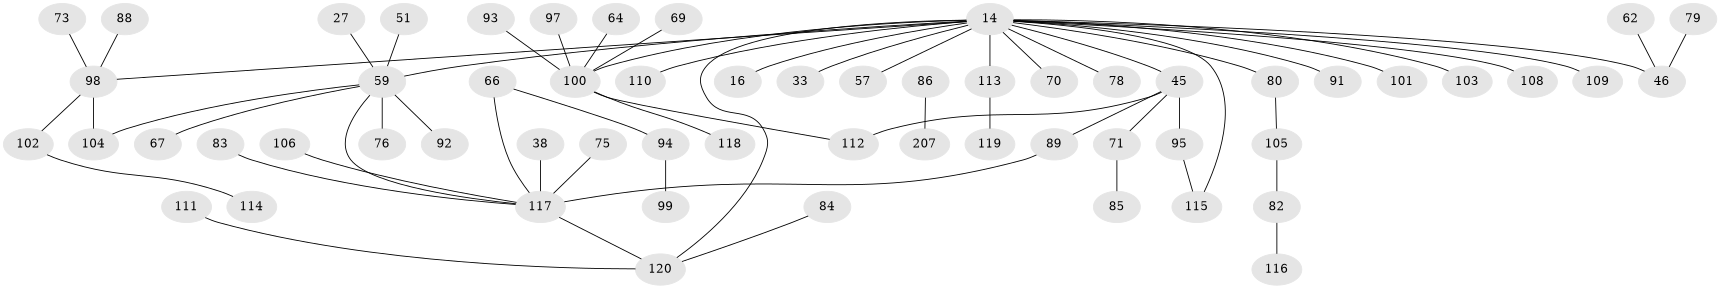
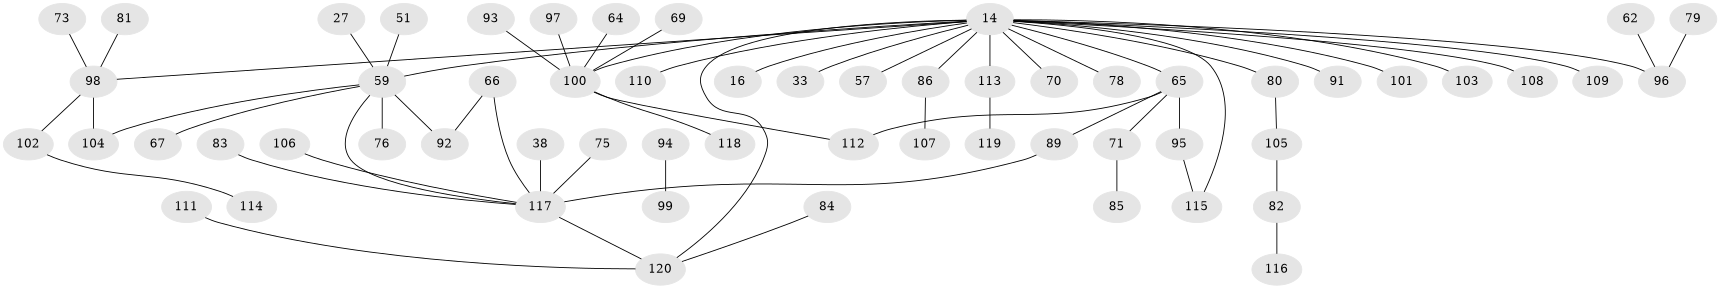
  graph {
    node [color=gray90 style=filled]
    14 [super="+8+11"]
    16
    33
    57 [super="+15"]
    59 [super="+12+18"]
-   65 [super="+30" label=45]
+   65 [super="+30"]
    70 [super="+61"]
    78
    80
    86 [super="+81"]
    91
-   96 [super="+42" label=46]
+   96 [super="+42"]
    98 [super="+52+58"]
    100 [super="+54+63"]
    101
    103
    108
    109
    110
    113 [super="+87"]
    115 [super="+77"]
    120 [super="+72+40+50"]
    117 [super="+22+29"]
    67 [super="+60"]
    76
    92
    104
    71
    89 [super="+32"]
    95
    112 [super="+90"]
    105
-   107 [label=207]
+   107
    102
    118
    119
    27
    38
    51 [super="+19"]
    62
    64
    85
    66 [super="+36+37+45"]
    94
    99
    69
    73
    75 [super="+41"]
    82
    116
    79
    83 [super="+55"]
    84
-   88
+   88 [label=81]
    93
    97
    114
    106
    111
    14 -- 16
    14 -- 33
    14 -- 57
    14 -- 59 [weight=2]
    14 -- 65
    14 -- 70
    14 -- 78
    14 -- 80
+   14 -- 86
    14 -- 91
    14 -- 96
    14 -- 98
    14 -- 100 [weight=2]
    14 -- 101
    14 -- 103
    14 -- 108
    14 -- 109
    14 -- 110
    14 -- 113
    14 -- 115
    14 -- 120
    59 -- 117
    59 -- 67
    59 -- 76
    59 -- 92
    59 -- 104
    65 -- 71
    65 -- 89
    65 -- 95
    65 -- 112
    80 -- 105
    86 -- 107
    98 -- 104
    98 -- 102
    100 -- 112
    100 -- 118
    113 -- 119
    117 -- 120
    71 -- 85
    89 -- 117 [weight=2]
    95 -- 115
    105 -- 82
    102 -- 114
    27 -- 59
    38 -- 117
    51 -- 59
    62 -- 96
    64 -- 100
    66 -- 117
-   66 -- 94
+   66 -- 92
    94 -- 99
    69 -- 100
    73 -- 98
    75 -- 117
    82 -- 116
    79 -- 96
    83 -- 117
    84 -- 120
    88 -- 98
    93 -- 100
    97 -- 100
    106 -- 117
    111 -- 120
  }
